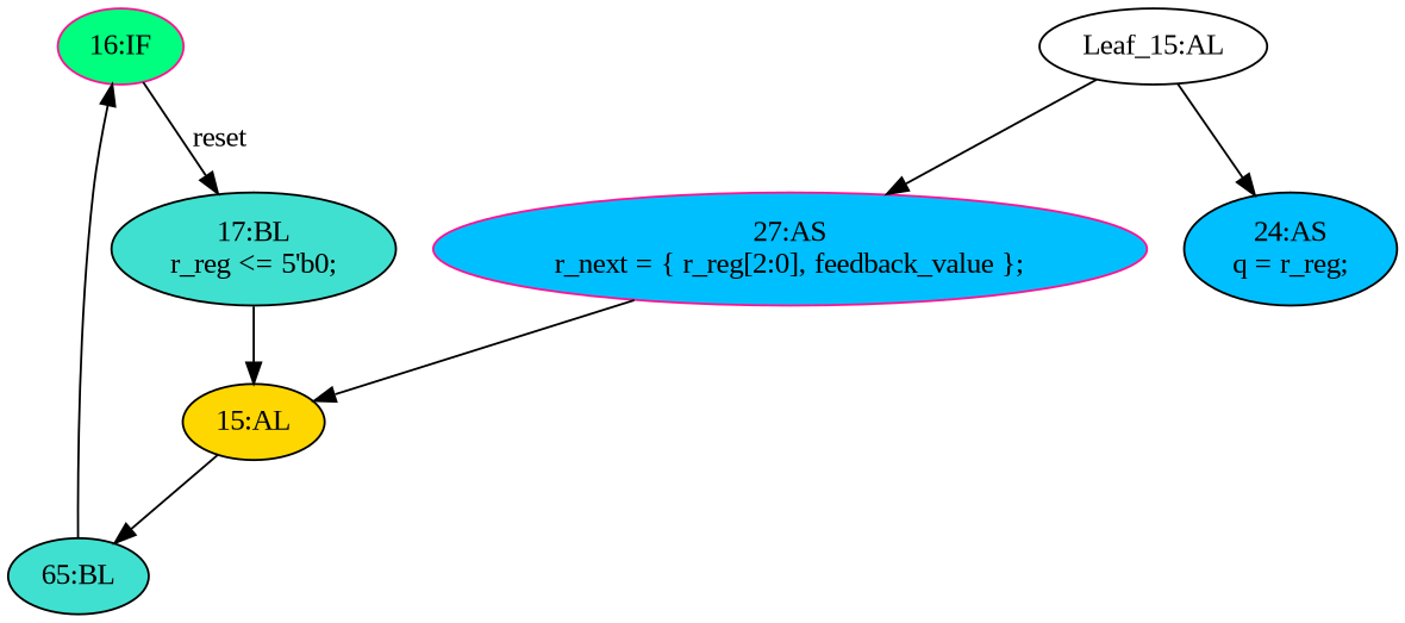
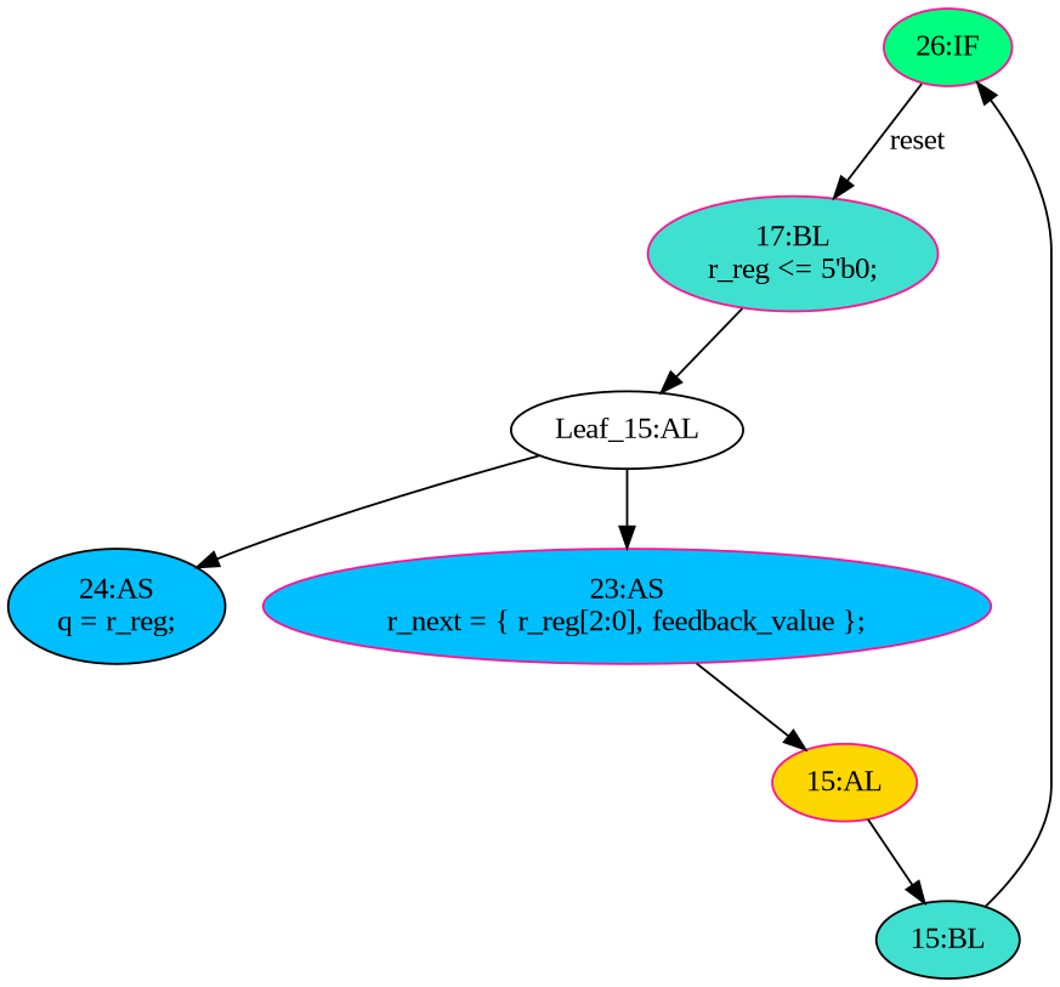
  strict digraph {
    fontname="Liberation Serif"
    node [color=deeppink fillcolor=turquoise fontname="Liberation Serif" statements="[]" style=filled typ=Block]
    edge [fontname="Liberation Serif"]
-   n1 [ast="<pyverilog.vparser.ast.IfStatement object at 0x7f62df264890>" fillcolor=springgreen label="16:IF" typ=IfStatement]
-   n2 [ast="<pyverilog.vparser.ast.Block object at 0x7f62defd6750>" color=black label="17:BL\nr_reg <= 5'b0;" statements="[<pyverilog.vparser.ast.NonblockingSubstitution object at 0x7f62df264ed0>]"]
+   n1 [ast="<pyverilog.vparser.ast.IfStatement object at 0x7f62df264890>" fillcolor=springgreen label="26:IF" typ=IfStatement]
+   n2 [ast="<pyverilog.vparser.ast.Block object at 0x7f62defd6750>" label="17:BL\nr_reg <= 5'b0;" statements="[<pyverilog.vparser.ast.NonblockingSubstitution object at 0x7f62df264ed0>]"]
    n3 [color=black def_var="['r_reg']" label="Leaf_15:AL" fillcolor="" statements="" style="" typ=""]
    n4 [ast="<pyverilog.vparser.ast.Assign object at 0x7f62df267750>" color=black def_var="['q']" fillcolor=deepskyblue label="24:AS\nq = r_reg;" typ=Assign use_var="['r_reg']"]
-   n5 [ast="<pyverilog.vparser.ast.Assign object at 0x7f62df27d4d0>" def_var="['r_next']" fillcolor=deepskyblue label="27:AS\nr_next = { r_reg[2:0], feedback_value };" typ=Assign use_var="['r_reg', 'feedback_value']"]
-   n6 [ast="<pyverilog.vparser.ast.Always object at 0x7f62df264d10>" clk_sens=True color=black fillcolor=gold label="15:AL" sens="['clk', 'reset']" typ=Always use_var="['reset', 'r_next']"]
-   n7 [ast="<pyverilog.vparser.ast.Block object at 0x7f62df2643d0>" color=black label="65:BL"]
+   n5 [ast="<pyverilog.vparser.ast.Assign object at 0x7f62df27d4d0>" def_var="['r_next']" fillcolor=deepskyblue label="23:AS\nr_next = { r_reg[2:0], feedback_value };" typ=Assign use_var="['r_reg', 'feedback_value']"]
+   n6 [ast="<pyverilog.vparser.ast.Always object at 0x7f62df264d10>" clk_sens=True fillcolor=gold label="15:AL" sens="['clk', 'reset']" typ=Always use_var="['reset', 'r_next']"]
+   n7 [ast="<pyverilog.vparser.ast.Block object at 0x7f62df2643d0>" color=black label="15:BL"]
    n1 -> n2 [cond="['reset']" label=reset lineno=16]
-   n2 -> n6 [cond="[]" lineno=None]
+   n2 -> n3 [cond="[]" lineno=None]
    n3 -> n4
    n3 -> n5
    n5 -> n6
    n6 -> n7 [cond="[]" lineno=None]
    n7 -> n1 [cond="[]" lineno=None]
  }
